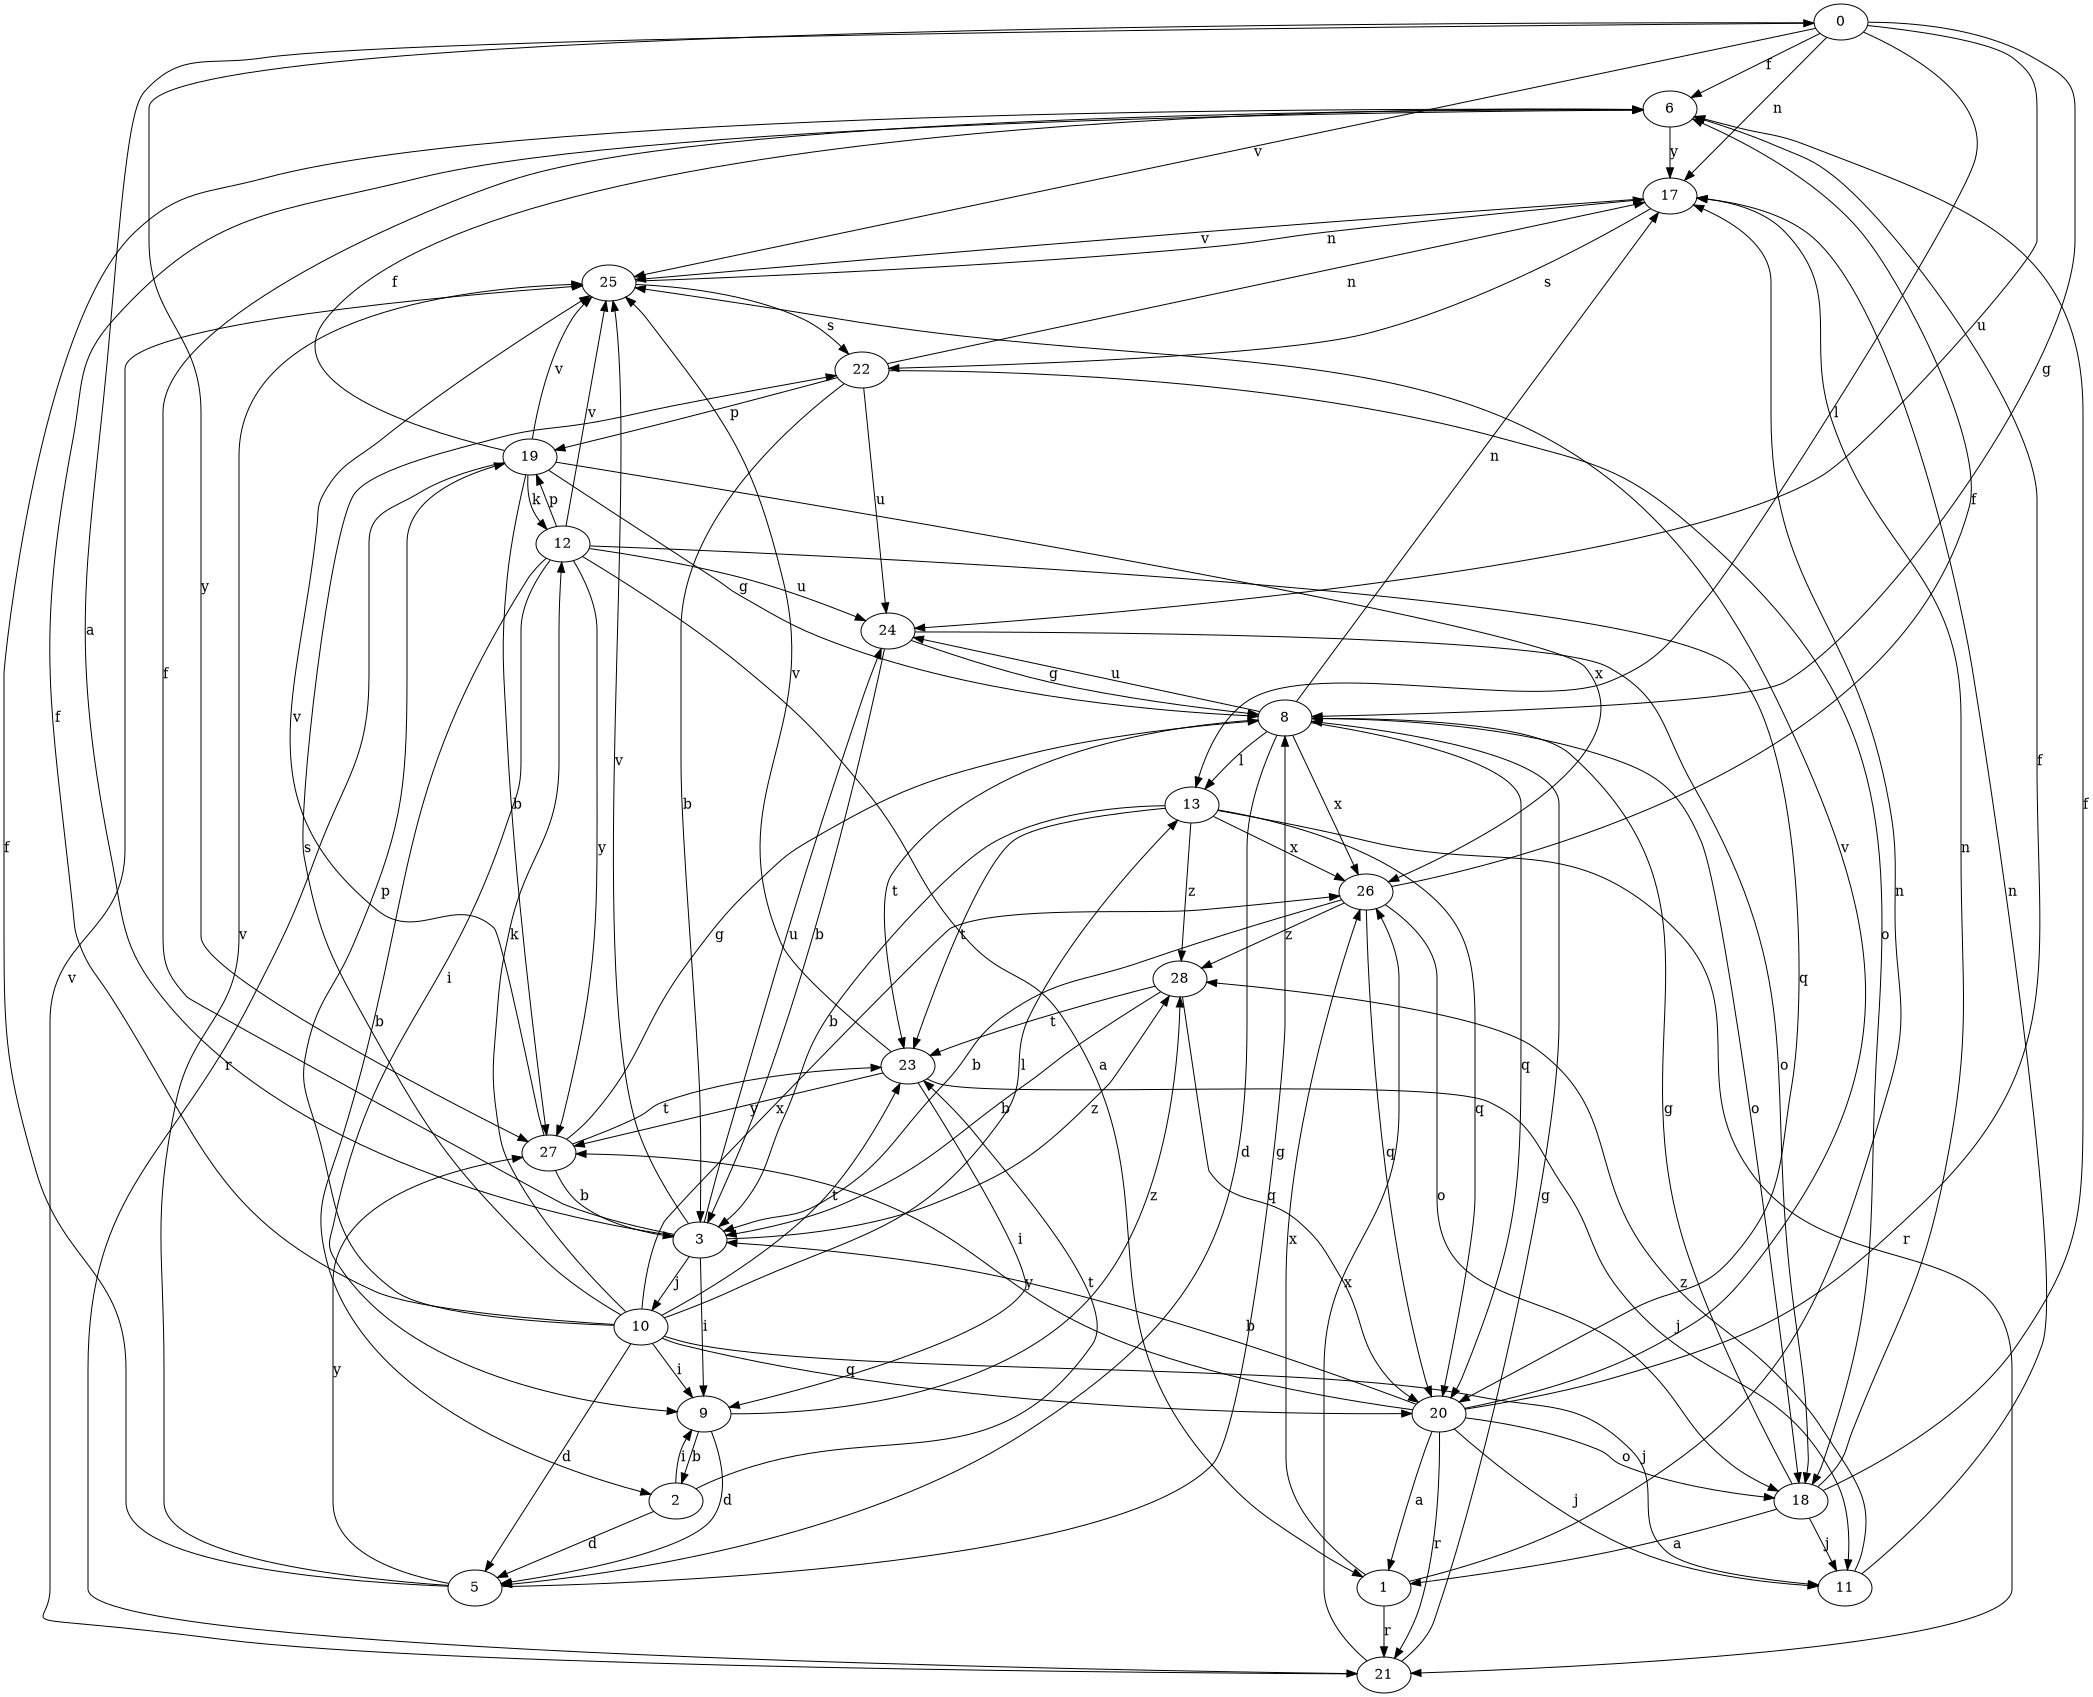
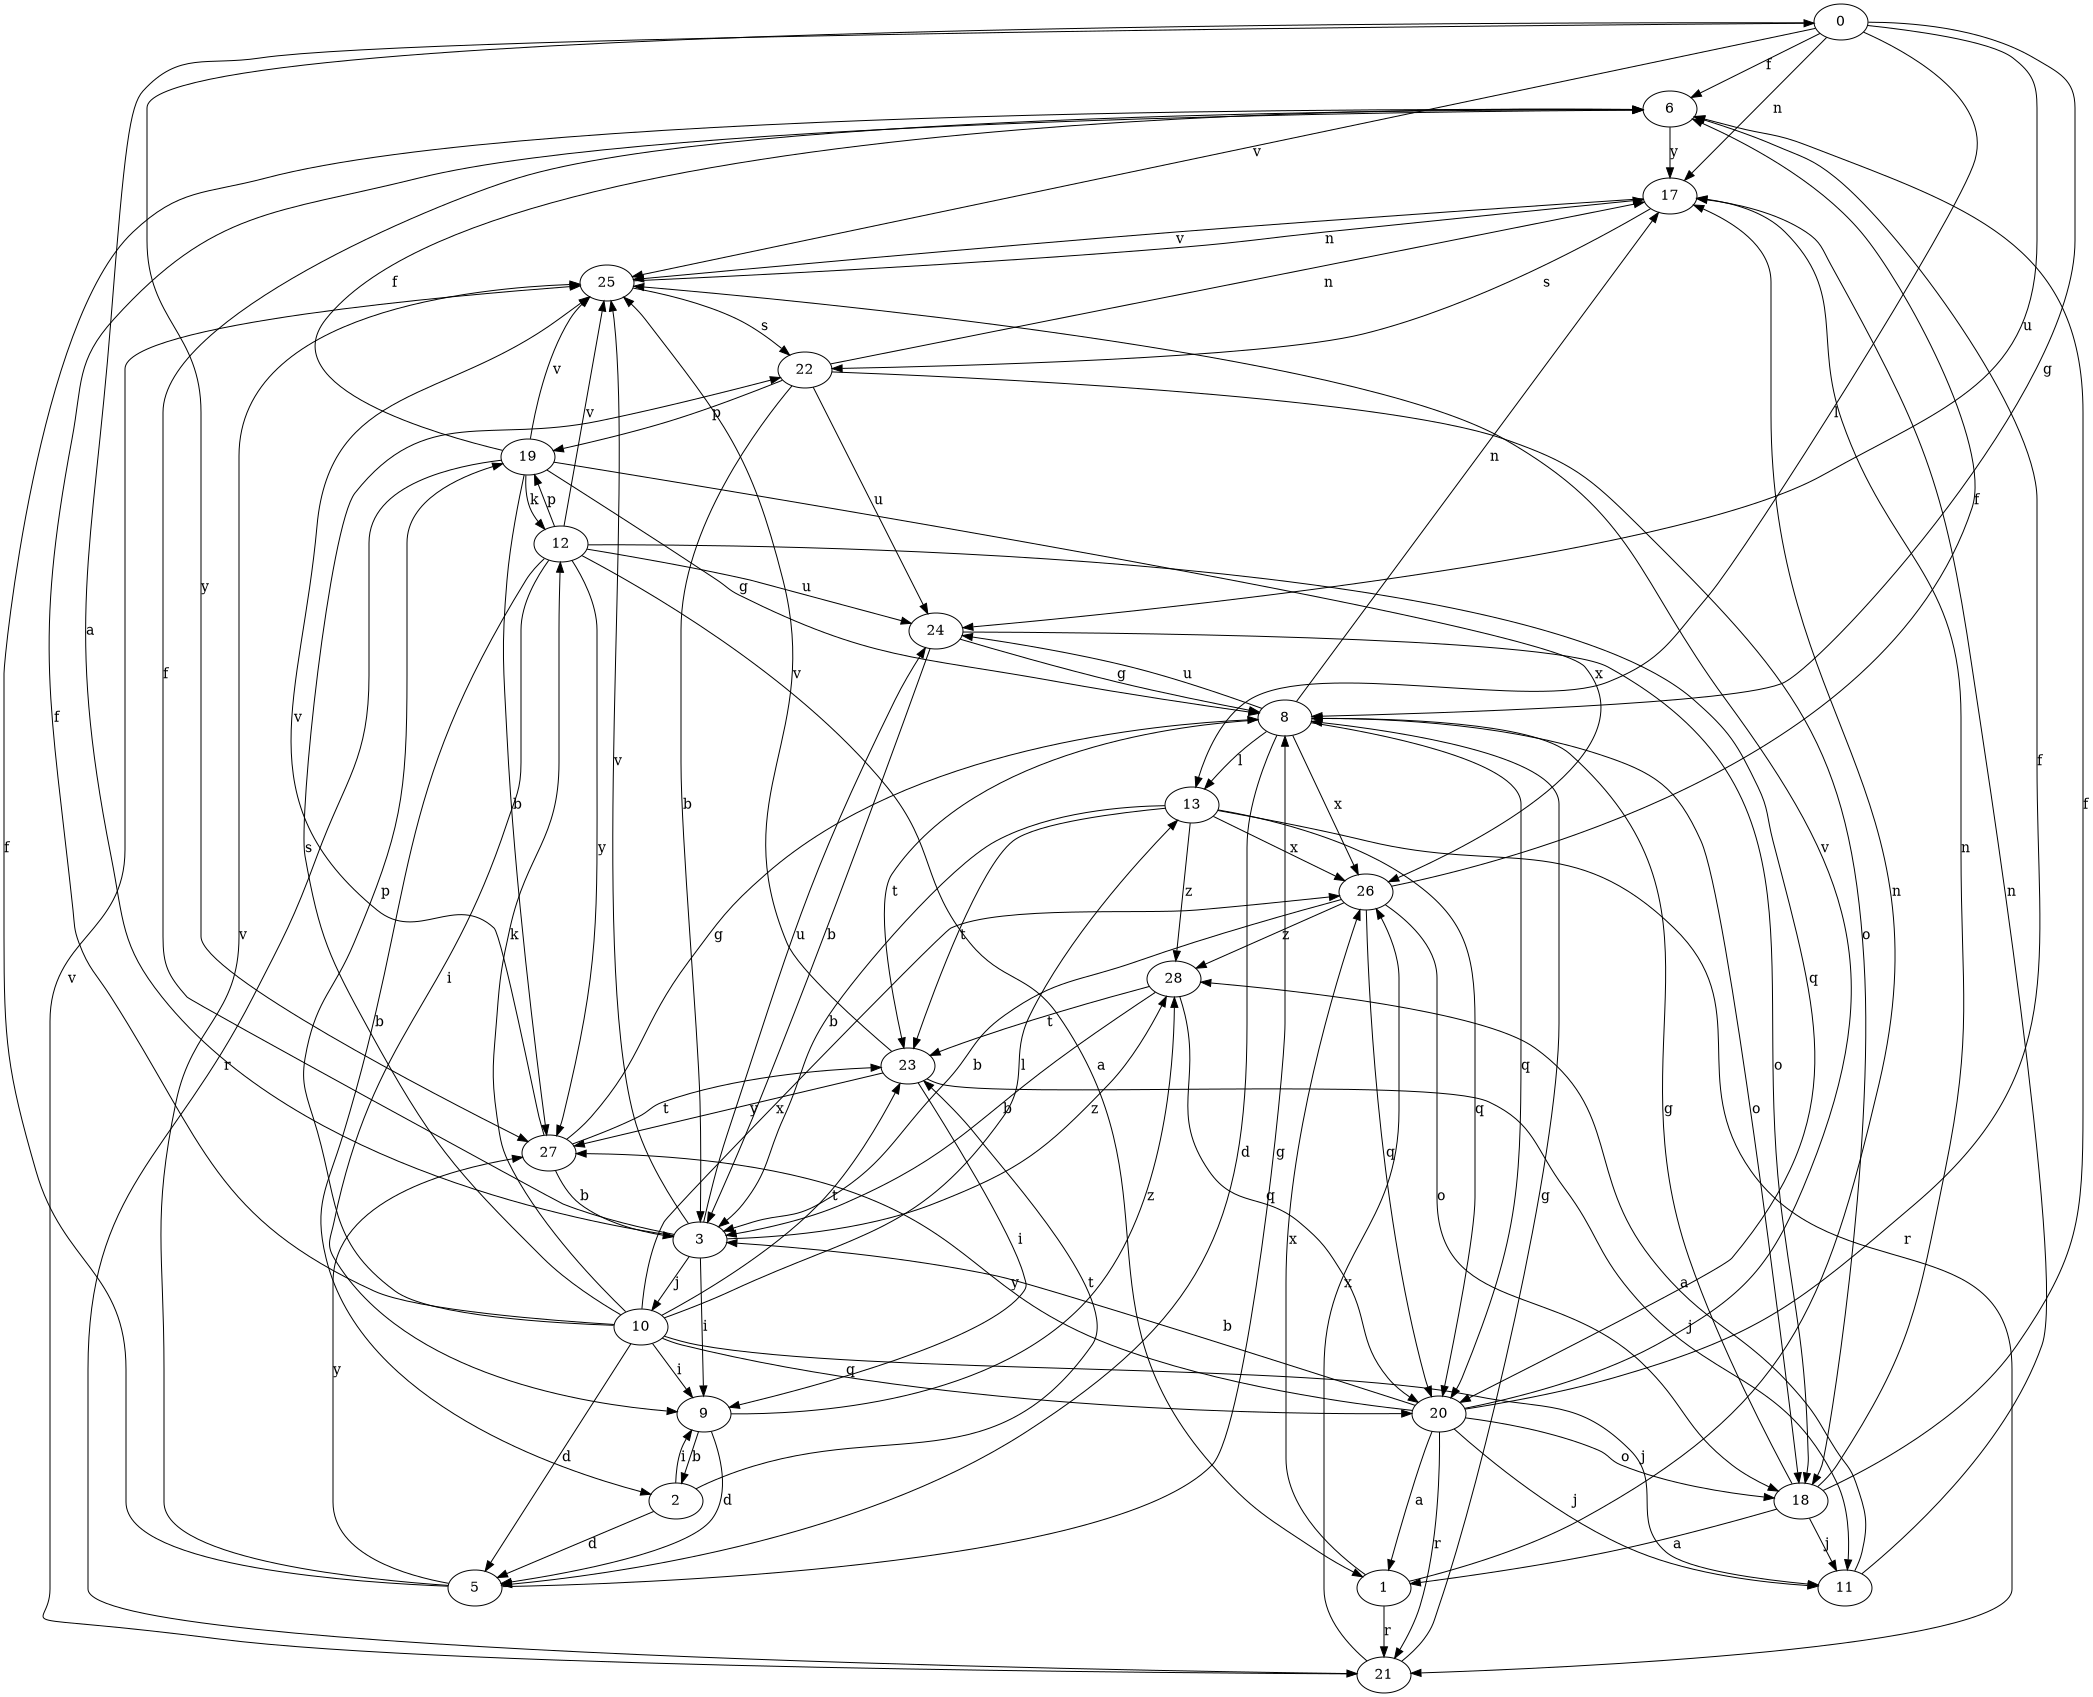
  strict digraph {
    0
    6
    8
    13
    17
    24
    25
    27
    26
    5
    23
    18
    20
    21
    3
    28
    22
    1
    2
    9
    11
    10
    12
    19
    0 -> 6 [label=f]
    0 -> 8 [label=g]
    0 -> 13 [label=l]
    0 -> 17 [label=n]
    0 -> 24 [label=u]
    0 -> 25 [label=v]
    0 -> 27 [label=y]
    6 -> 17 [label=y]
    8 -> 13 [label=l]
    8 -> 17 [label=n]
    8 -> 24 [label=u]
    8 -> 26 [label=x]
    8 -> 5 [label=d]
    8 -> 23 [label=t]
    8 -> 18 [label=o]
    8 -> 20 [label=q]
    13 -> 26 [label=x]
    13 -> 23 [label=t]
    13 -> 20 [label=q]
    13 -> 21 [label=r]
    13 -> 3 [label=b]
    13 -> 28 [label=z]
    17 -> 25 [label=v]
    17 -> 22 [label=s]
    24 -> 8 [label=g]
    24 -> 18 [label=o]
    24 -> 3 [label=b]
    25 -> 17 [label=n]
    25 -> 22 [label=s]
    27 -> 8 [label=g]
    27 -> 25 [label=v]
    27 -> 23 [label=t]
    27 -> 3 [label=b]
    26 -> 6 [label=f]
    26 -> 18 [label=o]
    26 -> 20 [label=q]
    26 -> 3 [label=b]
    26 -> 28 [label=z]
    5 -> 6 [label=f]
    5 -> 8 [label=g]
    5 -> 25 [label=v]
    5 -> 27 [label=y]
    23 -> 25 [label=v]
    23 -> 27 [label=y]
    23 -> 9 [label=i]
    23 -> 11 [label=j]
    18 -> 6 [label=f]
    18 -> 8 [label=g]
    18 -> 17 [label=n]
    18 -> 1 [label=a]
    18 -> 11 [label=j]
    20 -> 6 [label=f]
    20 -> 25 [label=v]
    20 -> 27 [label=y]
    20 -> 18 [label=o]
    20 -> 21 [label=r]
    20 -> 3 [label=b]
    20 -> 1 [label=a]
    20 -> 11 [label=j]
    21 -> 8 [label=g]
    21 -> 25 [label=v]
    21 -> 26 [label=x]
    3 -> 0 [label=a]
    3 -> 6 [label=f]
    3 -> 24 [label=u]
    3 -> 25 [label=v]
    3 -> 28 [label=z]
    3 -> 9 [label=i]
    3 -> 10 [label=j]
    28 -> 23 [label=t]
    28 -> 20 [label=q]
    28 -> 3 [label=b]
    22 -> 17 [label=n]
    22 -> 24 [label=u]
    22 -> 18 [label=o]
    22 -> 3 [label=b]
    22 -> 19 [label=p]
    1 -> 17 [label=n]
    1 -> 26 [label=x]
    1 -> 21 [label=r]
    2 -> 5 [label=d]
    2 -> 23 [label=t]
    2 -> 9 [label=i]
    9 -> 5 [label=d]
    9 -> 28 [label=z]
    9 -> 2 [label=b]
    11 -> 17 [label=n]
-   11 -> 28 [label=z]
+   11 -> 28 [label=a]
    10 -> 6 [label=f]
    10 -> 13 [label=l]
    10 -> 26 [label=x]
    10 -> 5 [label=d]
    10 -> 23 [label=t]
    10 -> 20 [label=q]
    10 -> 22 [label=s]
    10 -> 9 [label=i]
    10 -> 11 [label=j]
    10 -> 12 [label=k]
    10 -> 19 [label=p]
    12 -> 24 [label=u]
    12 -> 25 [label=v]
    12 -> 27 [label=y]
    12 -> 20 [label=q]
    12 -> 1 [label=a]
    12 -> 2 [label=b]
    12 -> 9 [label=i]
    12 -> 19 [label=p]
    19 -> 6 [label=f]
    19 -> 8 [label=g]
    19 -> 25 [label=v]
    19 -> 27 [label=b]
    19 -> 26 [label=x]
    19 -> 21 [label=r]
    19 -> 12 [label=k]
  }
